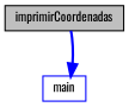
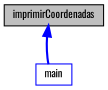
  digraph {
    rankdir=TB
    fontname=Oswald
    node [fontname=Oswald fontsize=10 shape=record style=filled]
    n1 [color=black fillcolor=grey75 fontcolor=black height=0.2 label=imprimirCoordenadas width=0.4]
    n2 [color=blue fillcolor=white height=0.2 label=main width=0.4]
-   n2 -> n1 [color=blue dir=back fontname=Oswald fontsize=10 labelfontname=Helvetica labelfontsize=10 style=bold]
+   n1 -> n2 [color=blue dir=back fontname=Oswald fontsize=10 labelfontname=Helvetica labelfontsize=10 style=bold]
  }
